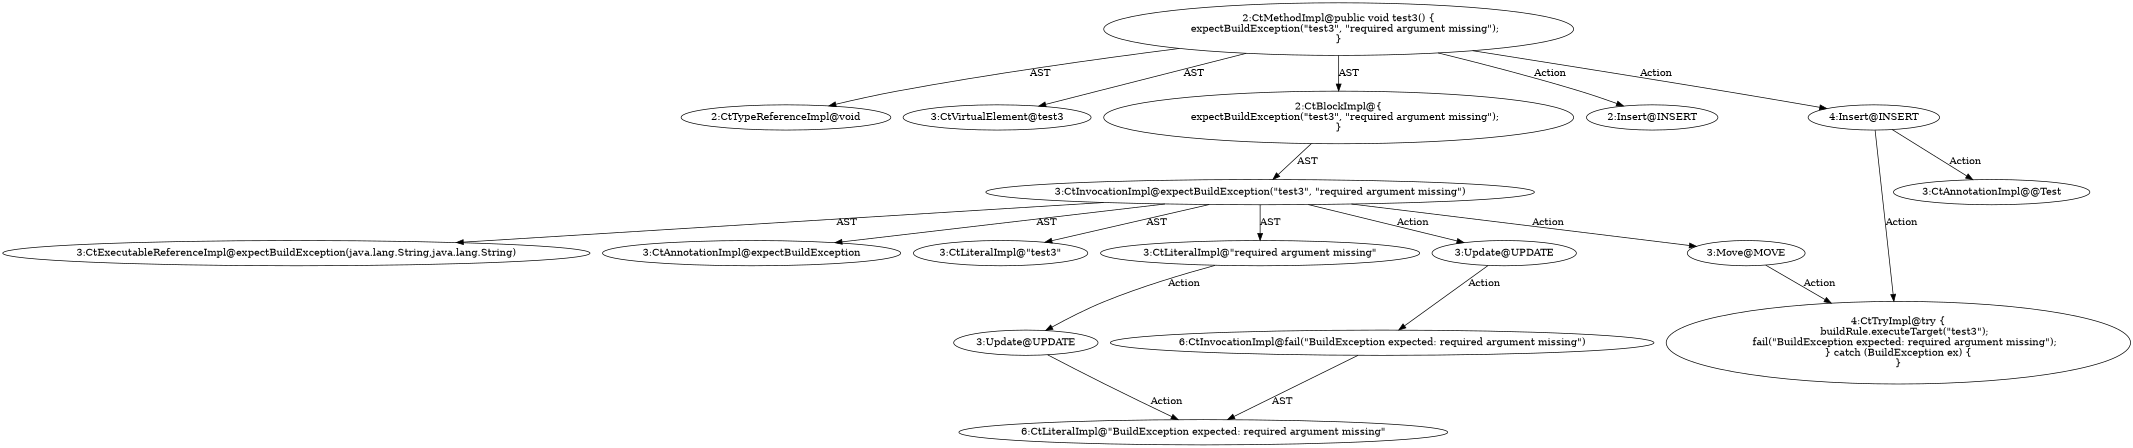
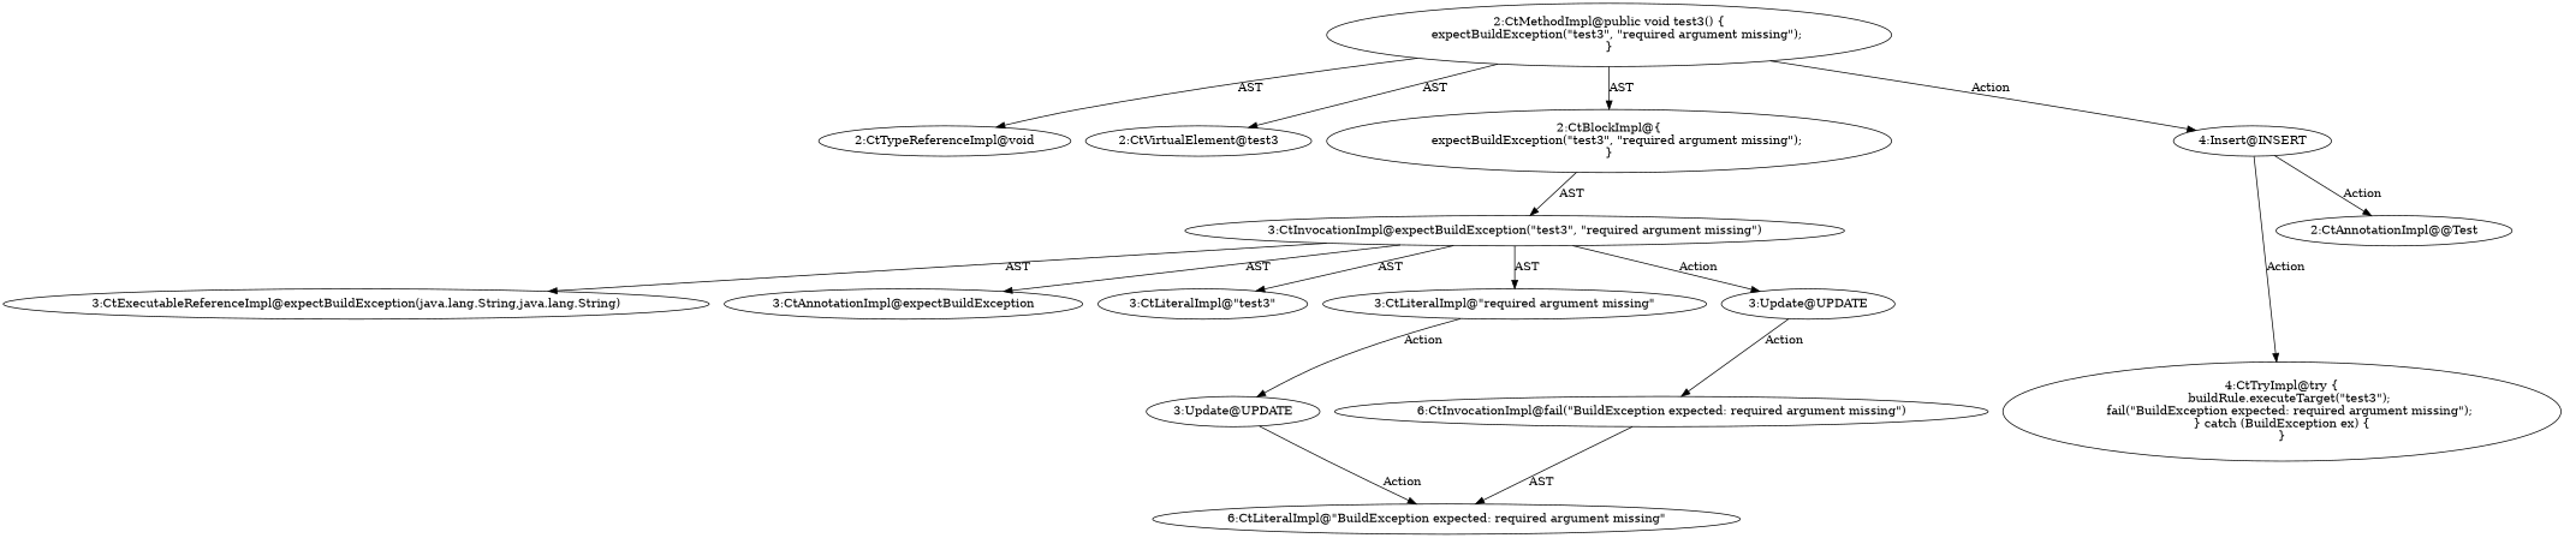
  digraph {
    node [shape=ellipse]
    n1 [label="2:CtTypeReferenceImpl@void"]
-   n2 [label="3:CtVirtualElement@test3"]
+   n2 [label="2:CtVirtualElement@test3"]
    n3 [label="3:CtExecutableReferenceImpl@expectBuildException(java.lang.String,java.lang.String)"]
    n4 [label="3:CtAnnotationImpl@expectBuildException"]
    n5 [label="3:CtLiteralImpl@\"test3\""]
    n6 [label="3:CtLiteralImpl@\"required argument missing\""]
    n7 [label="3:Update@UPDATE"]
    n8 [label="6:CtLiteralImpl@\"BuildException expected: required argument missing\""]
    n9 [label="3:CtInvocationImpl@expectBuildException(\"test3\", \"required argument missing\")"]
    n10 [label="3:Update@UPDATE"]
-   n11 [label="3:Move@MOVE"]
    n12 [label="6:CtInvocationImpl@fail(\"BuildException expected: required argument missing\")"]
    n13 [label="4:CtTryImpl@try \{\n    buildRule.executeTarget(\"test3\");\n    fail(\"BuildException expected: required argument missing\");\n\} catch (BuildException ex) \{\n\}"]
    n14 [label="2:CtBlockImpl@\{\n    expectBuildException(\"test3\", \"required argument missing\");\n\}"]
    n15 [label="2:CtMethodImpl@public void test3() \{\n    expectBuildException(\"test3\", \"required argument missing\");\n\}"]
-   n16 [label="2:Insert@INSERT"]
    n17 [label="4:Insert@INSERT"]
-   n18 [label="3:CtAnnotationImpl@@Test"]
+   n18 [label="2:CtAnnotationImpl@@Test"]
    n6 -> n7 [label=Action]
    n7 -> n8 [label=Action]
    n9 -> n3 [label=AST]
    n9 -> n4 [label=AST]
    n9 -> n5 [label=AST]
    n9 -> n6 [label=AST]
    n9 -> n10 [label=Action]
-   n9 -> n11 [label=Action]
    n10 -> n12 [label=Action]
-   n11 -> n13 [label=Action]
    n12 -> n8 [label=AST]
    n14 -> n9 [label=AST]
    n15 -> n1 [label=AST]
    n15 -> n2 [label=AST]
    n15 -> n14 [label=AST]
-   n15 -> n16 [label=Action]
    n15 -> n17 [label=Action]
    n17 -> n13 [label=Action]
    n17 -> n18 [label=Action]
  }
